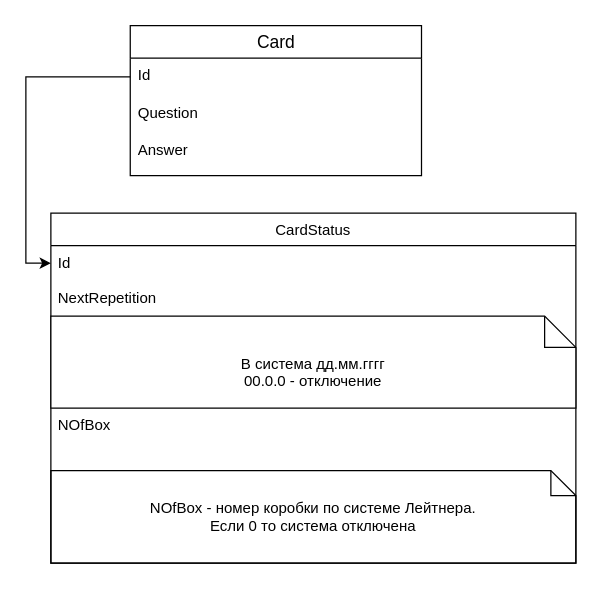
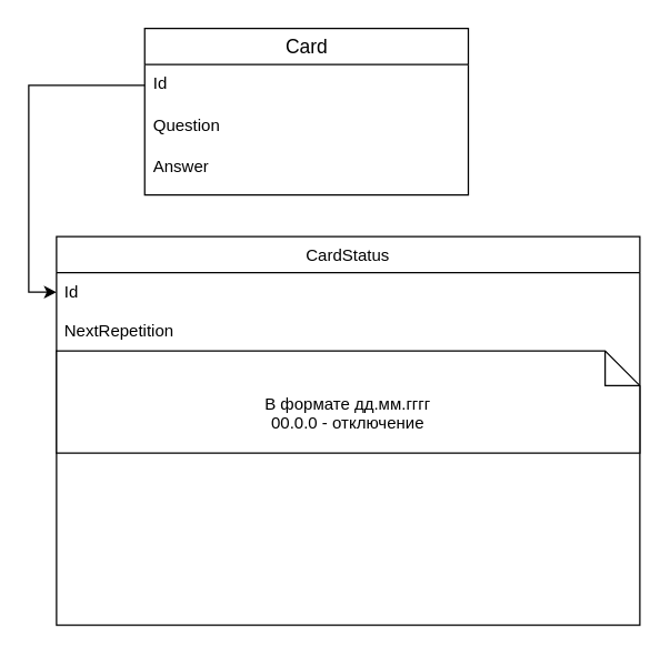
  <mxCell id="0" />
  <mxCell id="1" parent="0" />
  <mxCell id="2" value="Card" style="swimlane;fontStyle=0;childLayout=stackLayout;horizontal=1;startSize=26;horizontalStack=0;resizeParent=1;resizeParentMax=0;resizeLast=0;collapsible=1;marginBottom=0;align=center;fontSize=14;html=1;rounded=0;flipV=0;fillColor=none;shadow=0;" parent="1" vertex="1"><mxGeometry x="103.5" y="20" width="233" height="120" as="geometry"><mxRectangle x="334" y="10" width="60" height="26" as="alternateBounds" /></mxGeometry></mxCell>
  <mxCell id="3" value="Id" style="text;strokeColor=none;fillColor=none;spacingLeft=4;spacingRight=4;overflow=hidden;rotatable=0;points=[[0,0.5],[1,0.5]];portConstraint=eastwest;fontSize=12;align=left;html=1;rounded=0;flipV=0;shadow=0;" parent="2" vertex="1"><mxGeometry y="26" width="233" height="30" as="geometry" /></mxCell>
  <mxCell id="4" value="Question" style="text;strokeColor=none;fillColor=none;spacingLeft=4;spacingRight=4;overflow=hidden;rotatable=0;points=[[0,0.5],[1,0.5]];portConstraint=eastwest;fontSize=12;align=left;html=1;rounded=0;flipV=0;shadow=0;" parent="2" vertex="1"><mxGeometry y="56" width="233" height="30" as="geometry" /></mxCell>
  <mxCell id="5" value="Answer" style="text;strokeColor=none;fillColor=none;spacingLeft=4;spacingRight=4;overflow=hidden;rotatable=0;points=[[0,0.5],[1,0.5]];portConstraint=eastwest;fontSize=12;align=left;html=1;rounded=0;flipV=0;shadow=0;" parent="2" vertex="1"><mxGeometry y="86" width="233" height="34" as="geometry" /></mxCell>
  <mxCell id="6" value="CardStatus" style="swimlane;fontStyle=0;childLayout=stackLayout;horizontal=1;startSize=26;horizontalStack=0;resizeParent=1;resizeParentMax=0;resizeLast=0;collapsible=1;marginBottom=0;" parent="1" vertex="1"><mxGeometry x="40" y="170" width="420" height="280" as="geometry" /></mxCell>
  <mxCell id="7" value="" style="group" parent="6" vertex="1" connectable="0"><mxGeometry y="26" width="420" height="254" as="geometry" /></mxCell>
  <mxCell id="8" value="Id" style="text;strokeColor=none;fillColor=none;align=left;verticalAlign=top;spacingLeft=4;spacingRight=4;overflow=hidden;rotatable=0;points=[[0,0.5],[1,0.5]];portConstraint=eastwest;" parent="7" vertex="1"><mxGeometry width="420" height="28.222" as="geometry" /></mxCell>
  <mxCell id="9" value="NextRepetition" style="text;strokeColor=none;fillColor=none;align=left;verticalAlign=top;spacingLeft=4;spacingRight=4;overflow=hidden;rotatable=0;points=[[0,0.5],[1,0.5]];portConstraint=eastwest;" parent="7" vertex="1"><mxGeometry y="28.222" width="420" height="28.222" as="geometry" /></mxCell>
- <mxCell id="10" value="В система дд.мм.гггг&lt;br&gt;00.0.0 - отключение" style="shape=note2;boundedLbl=1;whiteSpace=wrap;html=1;size=25;verticalAlign=top;align=center;" parent="7" vertex="1"><mxGeometry y="56.44" width="420" height="73.56" as="geometry" /></mxCell>
- <mxCell id="11" value="NOfBox" style="text;strokeColor=none;fillColor=none;spacingLeft=4;spacingRight=4;overflow=hidden;rotatable=0;points=[[0,0.5],[1,0.5]];portConstraint=eastwest;fontSize=12;align=left;html=1;rounded=0;flipV=0;shadow=0;" parent="7" vertex="1"><mxGeometry y="130" width="420" height="40" as="geometry" /></mxCell>
- <mxCell id="12" value="&lt;div&gt;NOfBox - номер коробки по системе Лейтнера.&lt;/div&gt;&lt;div&gt;Если 0 то система отключена&lt;br&gt;&lt;/div&gt;" style="shape=note;size=20;whiteSpace=wrap;html=1;fillColor=none;shadow=0;" parent="7" vertex="1"><mxGeometry y="180" width="420" height="74" as="geometry" /></mxCell>
+ <mxCell id="10" value="В формате дд.мм.гггг&lt;br&gt;00.0.0 - отключение" style="shape=note2;boundedLbl=1;whiteSpace=wrap;html=1;size=25;verticalAlign=top;align=center;" parent="7" vertex="1"><mxGeometry y="56.44" width="420" height="73.56" as="geometry" /></mxCell>
  <mxCell id="13" style="edgeStyle=orthogonalEdgeStyle;rounded=0;orthogonalLoop=1;jettySize=auto;html=1;exitX=0;exitY=0.5;exitDx=0;exitDy=0;" parent="1" source="3" target="8" edge="1"><mxGeometry relative="1" as="geometry"><mxPoint x="-30" y="210" as="targetPoint" /><Array as="points"><mxPoint x="20" y="61" /><mxPoint x="20" y="210" /></Array></mxGeometry></mxCell>
